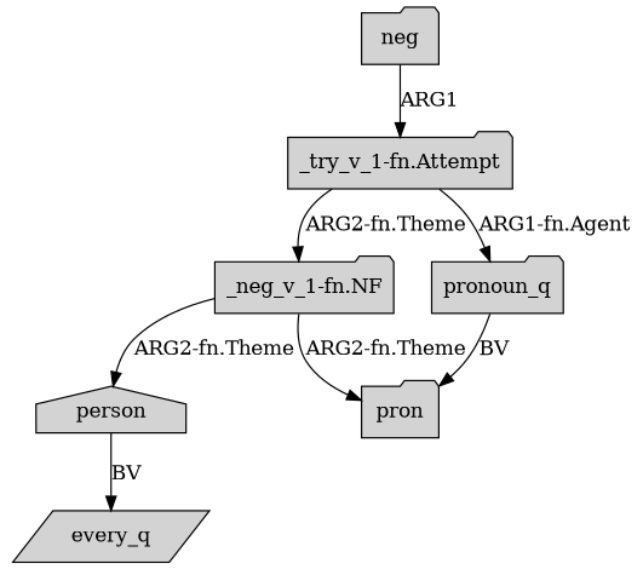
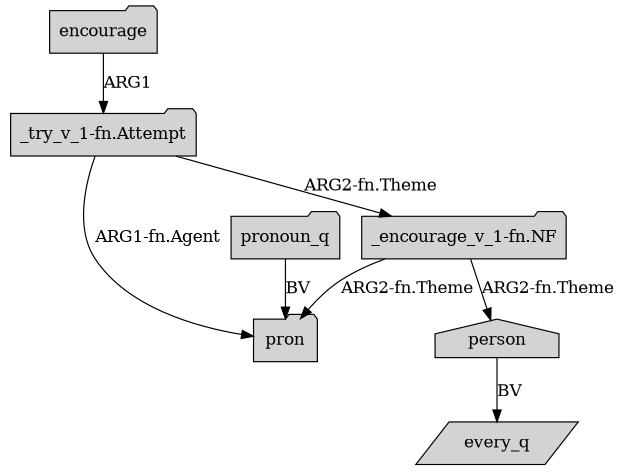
  digraph {
    node [shape=folder style=filled]
    every_q [shape=parallelogram]
    person [shape=house]
    "_try_v_1-fn.Attempt"
    pron
-   "_encourage_v_1-fn.NF" [label="_neg_v_1-fn.NF"]
-   neg
+   "_encourage_v_1-fn.NF"
+   neg [label=encourage]
    pronoun_q
    person -> every_q [label=BV]
-   "_try_v_1-fn.Attempt" -> pronoun_q [label="ARG1-fn.Agent"]
+   "_try_v_1-fn.Attempt" -> pron [label="ARG1-fn.Agent"]
    "_try_v_1-fn.Attempt" -> "_encourage_v_1-fn.NF" [label="ARG2-fn.Theme"]
    "_encourage_v_1-fn.NF" -> person [label="ARG2-fn.Theme"]
    "_encourage_v_1-fn.NF" -> pron [label="ARG2-fn.Theme"]
    neg -> "_try_v_1-fn.Attempt" [label=ARG1]
    pronoun_q -> pron [label=BV]
  }
